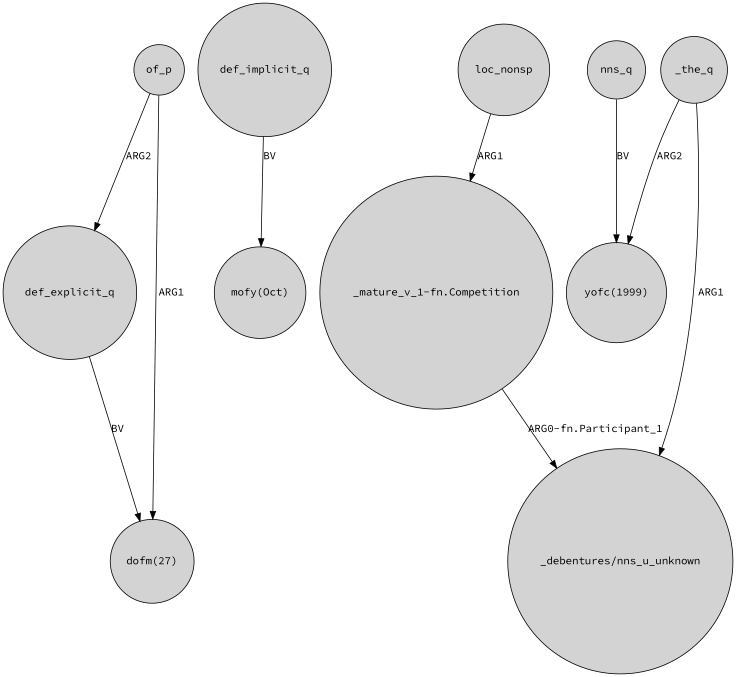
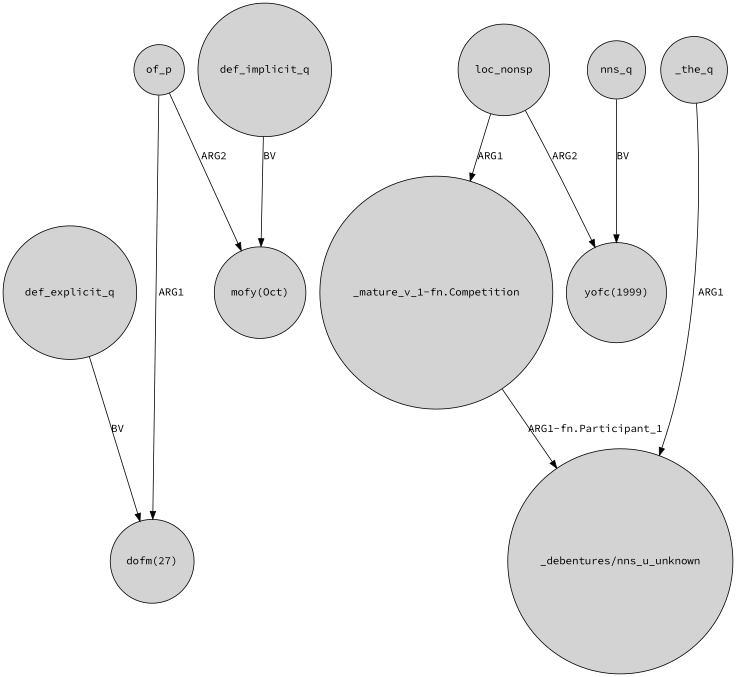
  digraph {
    fontname="Source Code Pro"
    node [fontname="Source Code Pro" shape=circle style=filled]
    edge [fontname="Source Code Pro"]
    def_explicit_q
    "dofm(27)"
    loc_nonsp
    "yofc(1999)"
    "_mature_v_1-fn.Competition"
    "_debentures/nns_u_unknown"
    n7 [label=nns_q]
    of_p
    "mofy(Oct)"
    _the_q
    def_implicit_q
    def_explicit_q -> "dofm(27)" [label=BV]
-   _the_q -> "yofc(1999)" [label=ARG2]
+   loc_nonsp -> "yofc(1999)" [label=ARG2]
    loc_nonsp -> "_mature_v_1-fn.Competition" [label=ARG1]
-   "_mature_v_1-fn.Competition" -> "_debentures/nns_u_unknown" [label="ARG0-fn.Participant_1"]
+   "_mature_v_1-fn.Competition" -> "_debentures/nns_u_unknown" [label="ARG1-fn.Participant_1"]
    n7 -> "yofc(1999)" [label=BV]
    of_p -> "dofm(27)" [label=ARG1]
-   of_p -> def_explicit_q [label=ARG2]
+   of_p -> "mofy(Oct)" [label=ARG2]
    _the_q -> "_debentures/nns_u_unknown" [label=ARG1]
    def_implicit_q -> "mofy(Oct)" [label=BV]
  }
